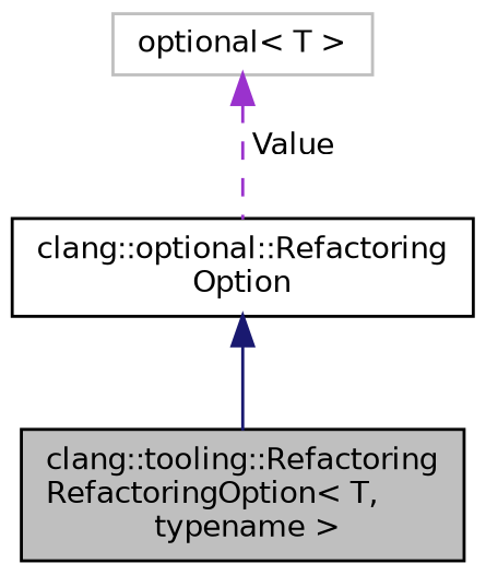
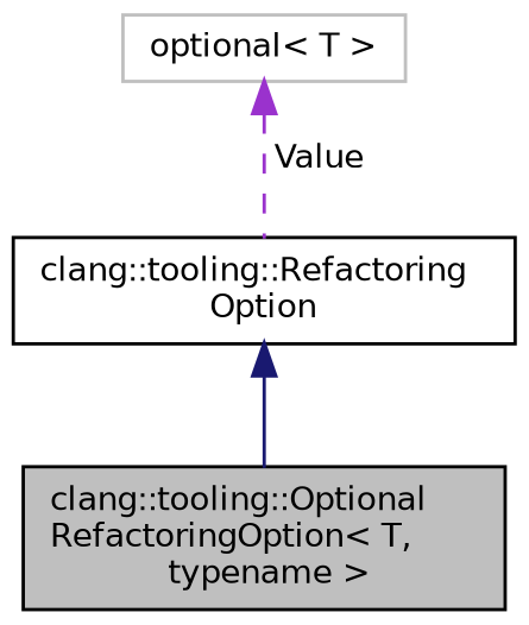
  digraph {
    node [color=black fontname=Helvetica fontsize=10 shape=record]
    edge [dir=back fontname=Helvetica fontsize=10 labelfontname=Helvetica labelfontsize=10]
-   n1 [fillcolor=grey75 fontcolor=black height=0.2 label="clang::tooling::Refactoring\lRefactoringOption\< T,\l typename \>" style=filled width=0.4]
-   n2 [height=0.2 label="clang::optional::Refactoring\lOption" width=0.4]
+   n1 [fillcolor=grey75 fontcolor=black height=0.2 label="clang::tooling::Optional\lRefactoringOption\< T,\l typename \>" style=filled width=0.4]
+   n2 [height=0.2 label="clang::tooling::Refactoring\lOption" width=0.4]
    n3 [color=grey75 height=0.2 label="optional\< T \>" width=0.4]
    n2 -> n1 [color=midnightblue style=solid]
    n3 -> n2 [color=darkorchid3 label=" Value" style=dashed]
  }
